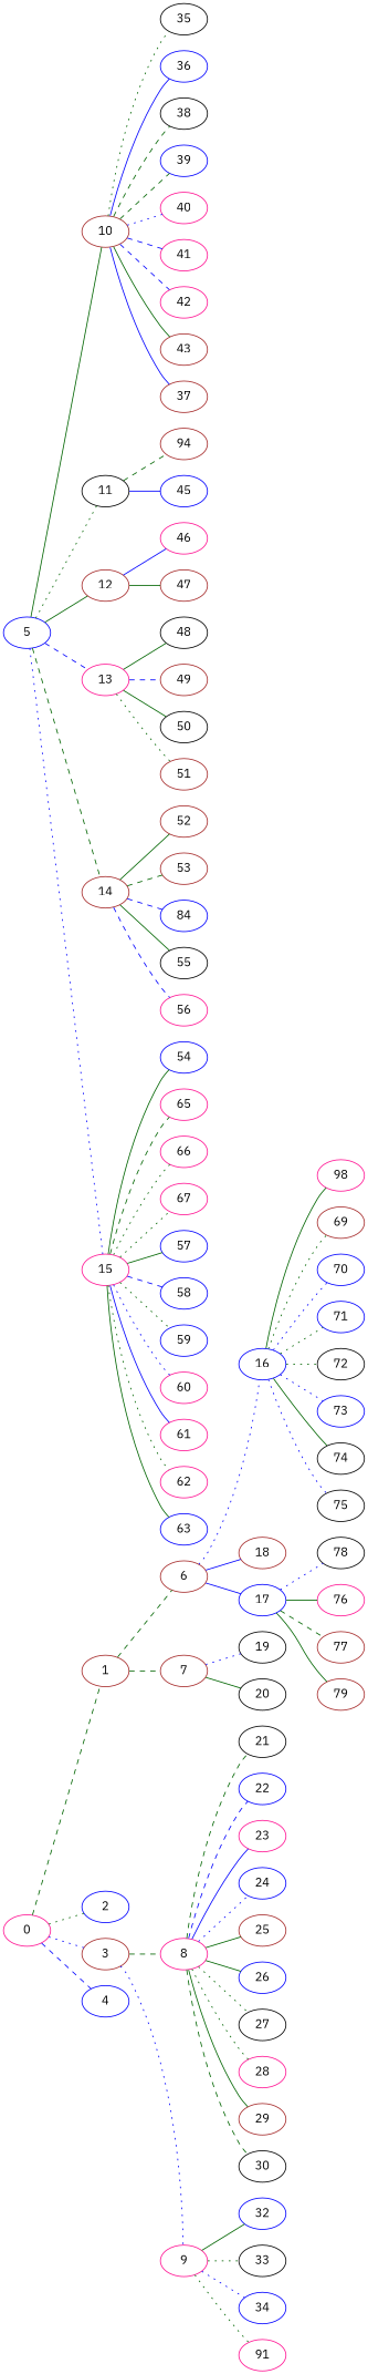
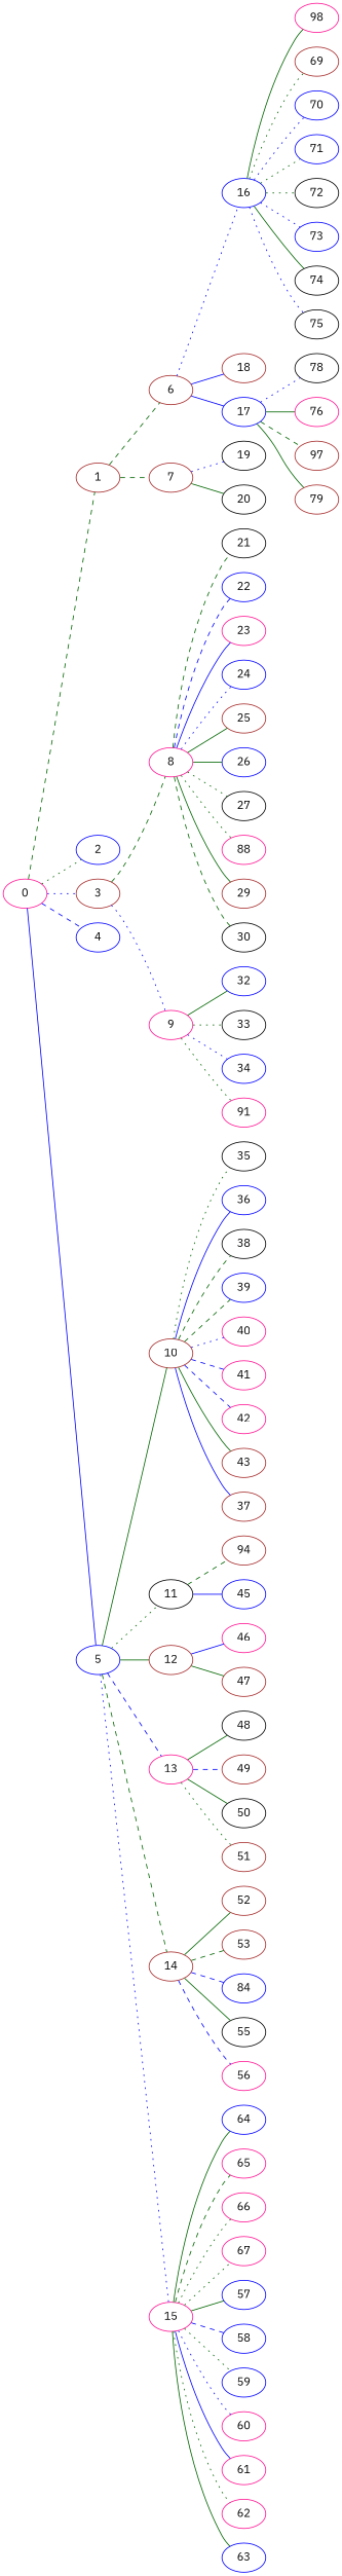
  graph {
    fontname="IBM Plex Sans"
    rankdir=LR
    node [color=blue fontname="IBM Plex Sans"]
    edge [color=darkgreen fontname="IBM Plex Sans" style=solid]
    0 [color=deeppink]
    1 [color=brown]
    2
    3 [color=brown]
    4
    5
    6 [color=brown]
    7 [color=brown]
    8 [color=deeppink]
    9 [color=deeppink]
    10 [color=brown]
    11 [color=black]
    12 [color=brown]
    13 [color=deeppink]
    14 [color=brown]
    15 [color=deeppink]
    16
    18 [color=brown]
    17
    19 [color=black]
    20 [color=black]
    21 [color=black]
    22
    23 [color=deeppink]
    24
    25 [color=brown]
    26
    27 [color=black]
-   28 [color=deeppink]
+   28 [color=deeppink label=88]
    29 [color=brown]
    30 [color=black]
    32
    33 [color=black]
    34
    n35 [color=deeppink label=91]
    35 [color=black]
    36
    38 [color=black]
    39
    40 [color=deeppink]
    41 [color=deeppink]
    42 [color=deeppink]
    43 [color=brown]
    37 [color=brown]
    n45 [color=brown label=94]
    45
    46 [color=deeppink]
    47 [color=brown]
    48 [color=black]
    49 [color=brown]
    50 [color=black]
    51 [color=brown]
    52 [color=brown]
    53 [color=brown]
    n55 [label=84]
    55 [color=black]
    56 [color=deeppink]
-   64 [label=54]
+   64
    65 [color=deeppink]
    66 [color=deeppink]
    67 [color=deeppink]
    57
    58
    59
    60 [color=deeppink]
    61 [color=deeppink]
    62 [color=deeppink]
    63
    n69 [color=deeppink label=98]
    69 [color=brown]
    70
    71
    72 [color=black]
    73
    74 [color=black]
    75 [color=black]
    78 [color=black]
    76 [color=deeppink]
-   77 [color=brown]
+   77 [color=brown label=97]
    79 [color=brown]
    0 -- 1 [style=dashed]
    0 -- 2 [style=dotted]
    0 -- 3 [color=blue style=dotted]
    0 -- 4 [color=blue style=dashed]
+   0 -- 5 [color=blue]
    1 -- 6 [style=dashed]
    1 -- 7 [style=dashed]
    3 -- 8 [style=dashed]
    3 -- 9 [color=blue style=dotted]
    5 -- 10
    5 -- 11 [style=dotted]
    5 -- 12
    5 -- 13 [color=blue style=dashed]
    5 -- 14 [style=dashed]
    5 -- 15 [color=blue style=dotted]
    6 -- 16 [color=blue style=dotted]
    6 -- 18 [color=blue]
    6 -- 17 [color=blue]
    7 -- 19 [color=blue style=dotted]
    7 -- 20
    8 -- 21 [style=dashed]
    8 -- 22 [color=blue style=dashed]
    8 -- 23 [color=blue]
    8 -- 24 [color=blue style=dotted]
    8 -- 25
    8 -- 26
    8 -- 27 [style=dotted]
    8 -- 28 [style=dotted]
    8 -- 29
    8 -- 30 [style=dashed]
    9 -- 32
    9 -- 33 [style=dotted]
    9 -- 34 [color=blue style=dotted]
    9 -- n35 [style=dotted]
    10 -- 35 [style=dotted]
    10 -- 36 [color=blue]
    10 -- 38 [style=dashed]
    10 -- 39 [style=dashed]
    10 -- 40 [color=blue style=dotted]
    10 -- 41 [color=blue style=dashed]
    10 -- 42 [color=blue style=dashed]
    10 -- 43
    10 -- 37 [color=blue]
    11 -- n45 [style=dashed]
    11 -- 45 [color=blue]
    12 -- 46 [color=blue]
    12 -- 47
    13 -- 48
    13 -- 49 [color=blue style=dashed]
    13 -- 50
    13 -- 51 [style=dotted]
    14 -- 52
    14 -- 53 [style=dashed]
    14 -- n55 [color=blue style=dashed]
    14 -- 55
    14 -- 56 [color=blue style=dashed]
    15 -- 64
    15 -- 65 [style=dashed]
    15 -- 66 [style=dotted]
    15 -- 67 [style=dotted]
    15 -- 57
    15 -- 58 [color=blue style=dashed]
    15 -- 59 [style=dotted]
    15 -- 60 [color=blue style=dotted]
    15 -- 61 [color=blue]
    15 -- 62 [style=dotted]
    15 -- 63
    16 -- n69
    16 -- 69 [style=dotted]
    16 -- 70 [color=blue style=dotted]
    16 -- 71 [style=dotted]
    16 -- 72 [style=dotted]
    16 -- 73 [color=blue style=dotted]
    16 -- 74
    16 -- 75 [color=blue style=dotted]
    17 -- 78 [color=blue style=dotted]
    17 -- 76
    17 -- 77 [style=dashed]
    17 -- 79
  }
